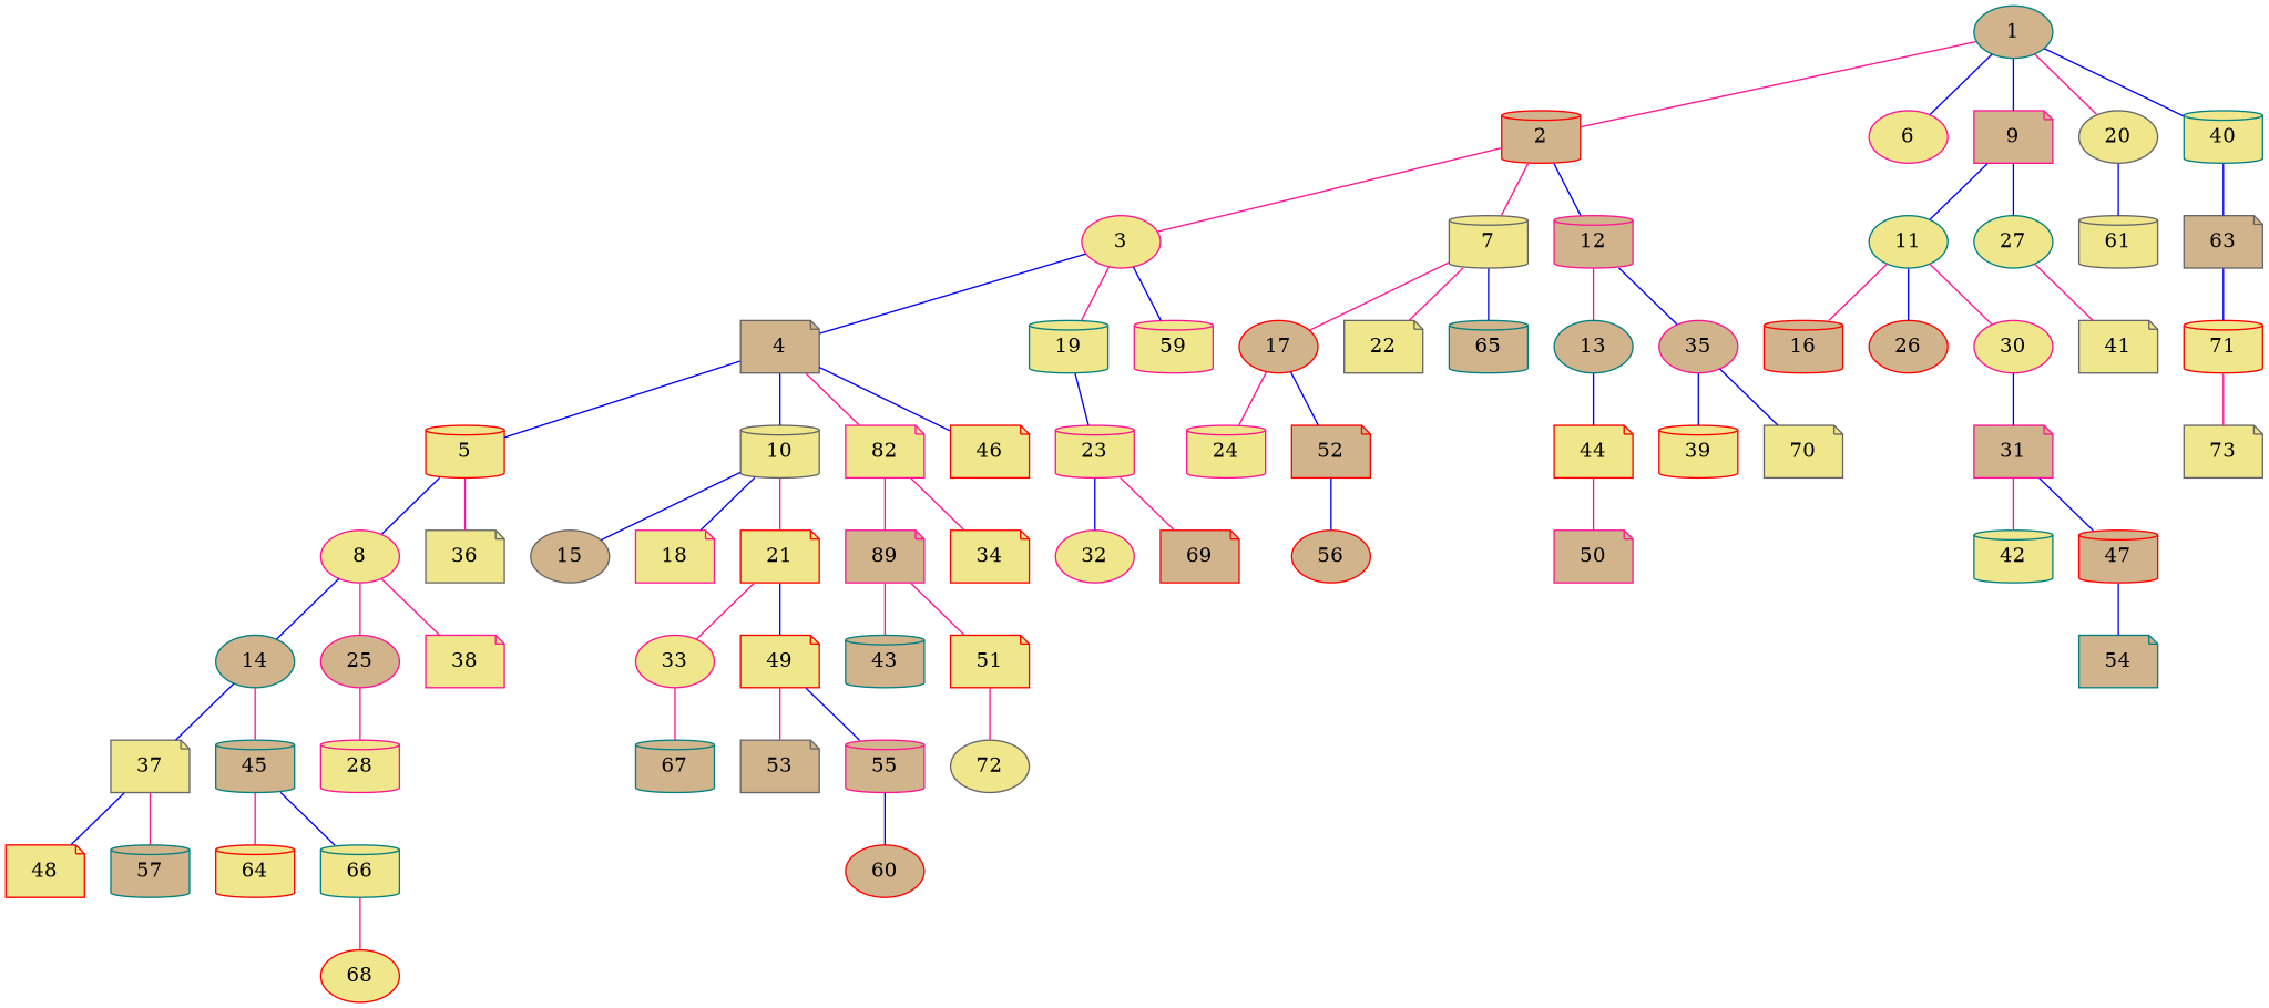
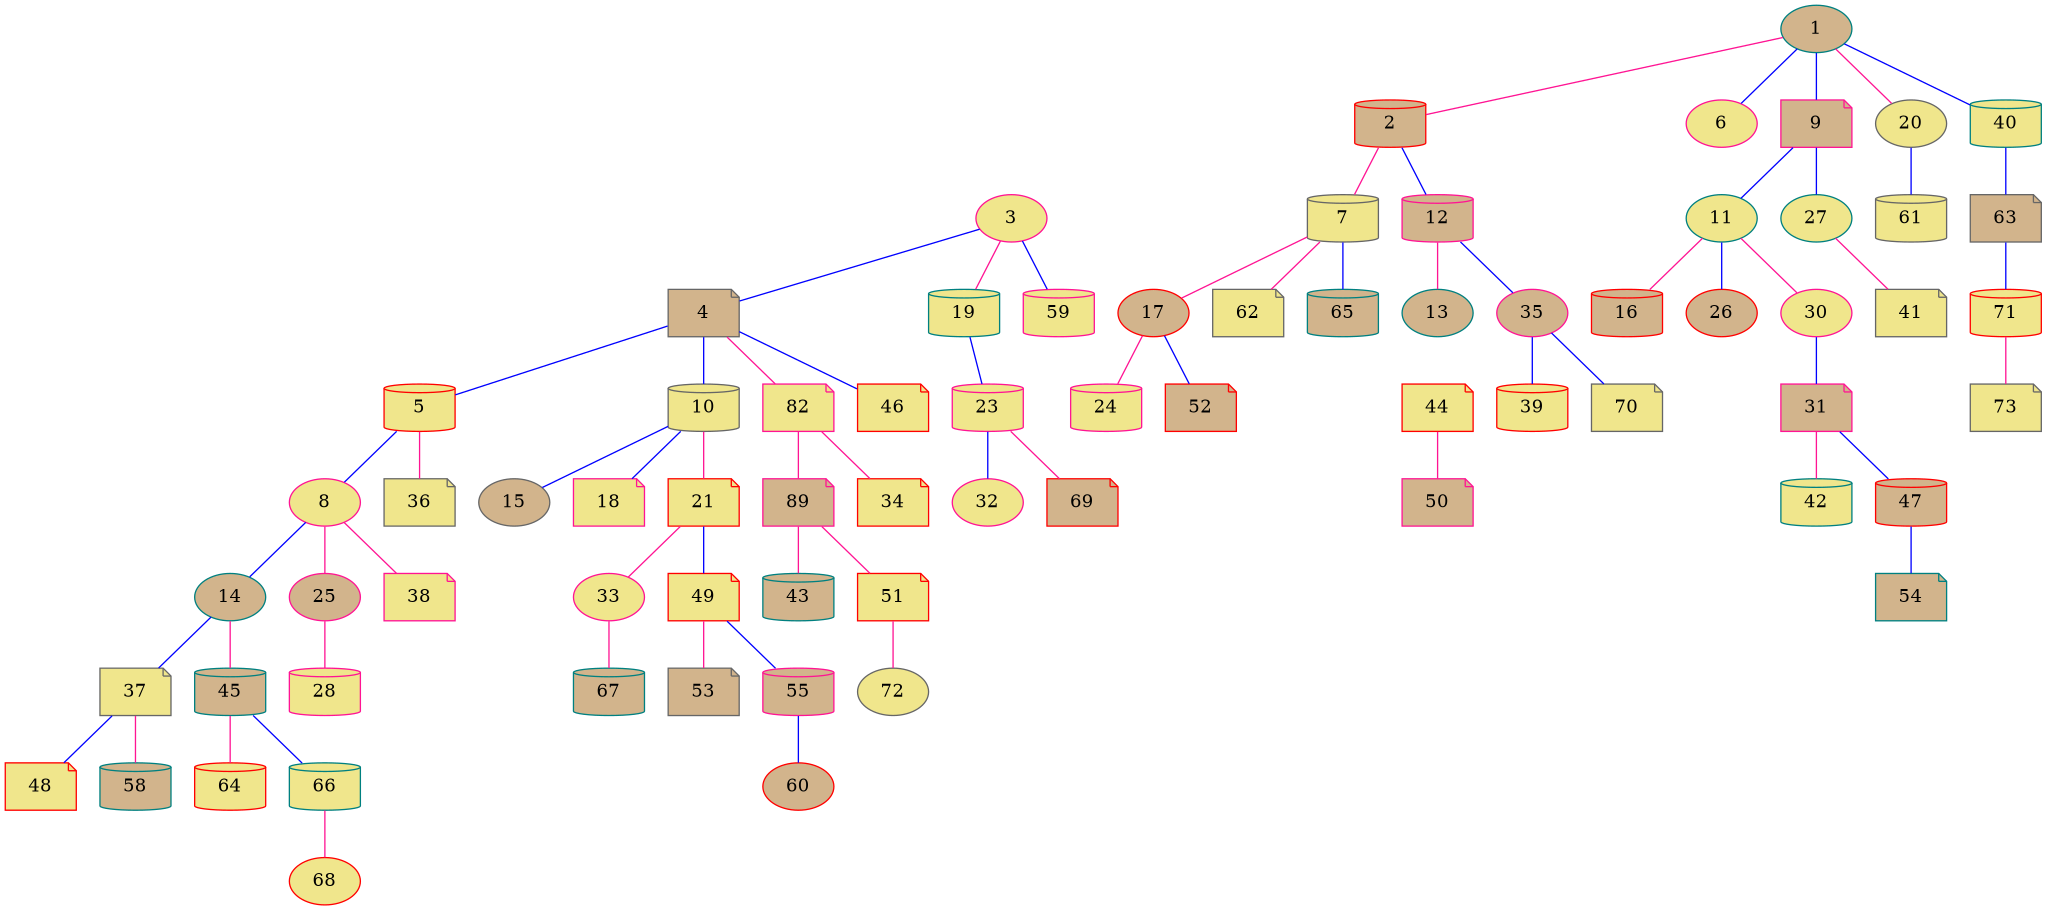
  graph {
    node [color=red fillcolor=khaki shape=note style=filled]
    edge [color=blue weight=1.0]
    1 [color=teal fillcolor=tan shape=ellipse]
    2 [fillcolor=tan shape=cylinder]
    6 [color=deeppink shape=ellipse]
    9 [color=deeppink fillcolor=tan]
    20 [color=gray40 shape=ellipse]
    40 [color=teal shape=cylinder]
    3 [color=deeppink shape=ellipse]
    7 [color=gray40 shape=cylinder]
    12 [color=deeppink fillcolor=tan shape=cylinder]
    11 [color=teal shape=ellipse]
    27 [color=teal shape=ellipse]
    61 [color=gray40 shape=cylinder]
    63 [color=gray40 fillcolor=tan]
    4 [color=gray40 fillcolor=tan]
    19 [color=teal shape=cylinder]
    59 [color=deeppink shape=cylinder]
    17 [fillcolor=tan shape=ellipse]
-   62 [color=gray40 label=22]
+   62 [color=gray40]
    65 [color=teal fillcolor=tan shape=cylinder]
    13 [color=teal fillcolor=tan shape=ellipse]
    35 [color=deeppink fillcolor=tan shape=ellipse]
    5 [shape=cylinder]
    10 [color=gray40 shape=cylinder]
    n24 [color=deeppink label=82]
    46
    23 [color=deeppink shape=cylinder]
    8 [color=deeppink shape=ellipse]
    36 [color=gray40]
    15 [color=gray40 fillcolor=tan shape=ellipse]
    18 [color=deeppink]
    21
    n32 [color=deeppink fillcolor=tan label=89]
    34
    14 [color=teal fillcolor=tan shape=ellipse]
    25 [color=deeppink fillcolor=tan shape=ellipse]
    38 [color=deeppink]
    24 [color=deeppink shape=cylinder]
    52 [fillcolor=tan]
    37 [color=gray40]
    45 [color=teal fillcolor=tan shape=cylinder]
    28 [color=deeppink shape=cylinder]
    16 [fillcolor=tan shape=cylinder]
    26 [fillcolor=tan shape=ellipse]
    30 [color=deeppink shape=ellipse]
    41 [color=gray40]
    33 [color=deeppink shape=ellipse]
    49
    31 [color=deeppink fillcolor=tan]
    44
    39 [shape=cylinder]
    70 [color=gray40]
    50 [color=deeppink fillcolor=tan]
    48
-   58 [color=teal fillcolor=tan shape=cylinder label=57]
+   58 [color=teal fillcolor=tan shape=cylinder]
    64 [shape=cylinder]
    66 [color=teal shape=cylinder]
-   56 [fillcolor=tan shape=ellipse]
    32 [color=deeppink shape=ellipse]
    69 [fillcolor=tan]
    67 [color=teal fillcolor=tan shape=cylinder]
    53 [color=gray40 fillcolor=tan]
    55 [color=deeppink fillcolor=tan shape=cylinder]
    43 [color=teal fillcolor=tan shape=cylinder]
    51
    72 [color=gray40 shape=ellipse]
    42 [color=teal shape=cylinder]
    47 [fillcolor=tan shape=cylinder]
    54 [color=teal fillcolor=tan]
    71 [shape=cylinder]
    68 [shape=ellipse]
    60 [fillcolor=tan shape=ellipse]
    73 [color=gray40]
    1 -- 2 [color=deeppink]
    1 -- 6
    1 -- 9
    1 -- 20 [color=deeppink]
    1 -- 40
-   2 -- 3 [color=deeppink]
    2 -- 7 [color=deeppink]
    2 -- 12
    9 -- 11
    9 -- 27
    20 -- 61 [weight=2.0]
    40 -- 63
    3 -- 4
    3 -- 19 [color=deeppink]
    3 -- 59
    7 -- 17 [color=deeppink]
    7 -- 62 [color=deeppink]
    7 -- 65 [weight=4.0]
    12 -- 13 [color=deeppink]
    12 -- 35
    11 -- 16 [color=deeppink]
    11 -- 26
    11 -- 30 [color=deeppink]
    27 -- 41 [color=deeppink]
    63 -- 71
    4 -- 5
    4 -- 10 [weight=3.0]
    4 -- n24 [color=deeppink]
    4 -- 46
    19 -- 23
    17 -- 24 [color=deeppink]
    17 -- 52
-   13 -- 44 [weight=2.0]
    35 -- 39
    35 -- 70
    5 -- 8
    5 -- 36 [color=deeppink]
    10 -- 15
    10 -- 18
    10 -- 21 [color=deeppink]
    n24 -- n32 [color=deeppink]
    n24 -- 34 [color=deeppink]
    23 -- 32
    23 -- 69 [color=deeppink]
    8 -- 14
    8 -- 25 [color=deeppink]
    8 -- 38 [color=deeppink]
    21 -- 33 [color=deeppink]
    21 -- 49
    n32 -- 43 [color=deeppink]
    n32 -- 51 [color=deeppink]
    14 -- 37
    14 -- 45 [color=deeppink]
    25 -- 28 [color=deeppink]
-   52 -- 56
    37 -- 48
    37 -- 58 [color=deeppink]
    45 -- 64 [color=deeppink weight=2.0]
    45 -- 66
    30 -- 31
    33 -- 67 [color=deeppink]
    49 -- 53 [color=deeppink]
    49 -- 55
    31 -- 42 [color=deeppink weight=2.0]
    31 -- 47
    44 -- 50 [color=deeppink]
    66 -- 68 [color=deeppink]
    55 -- 60
    51 -- 72 [color=deeppink]
    47 -- 54
    71 -- 73 [color=deeppink]
  }
